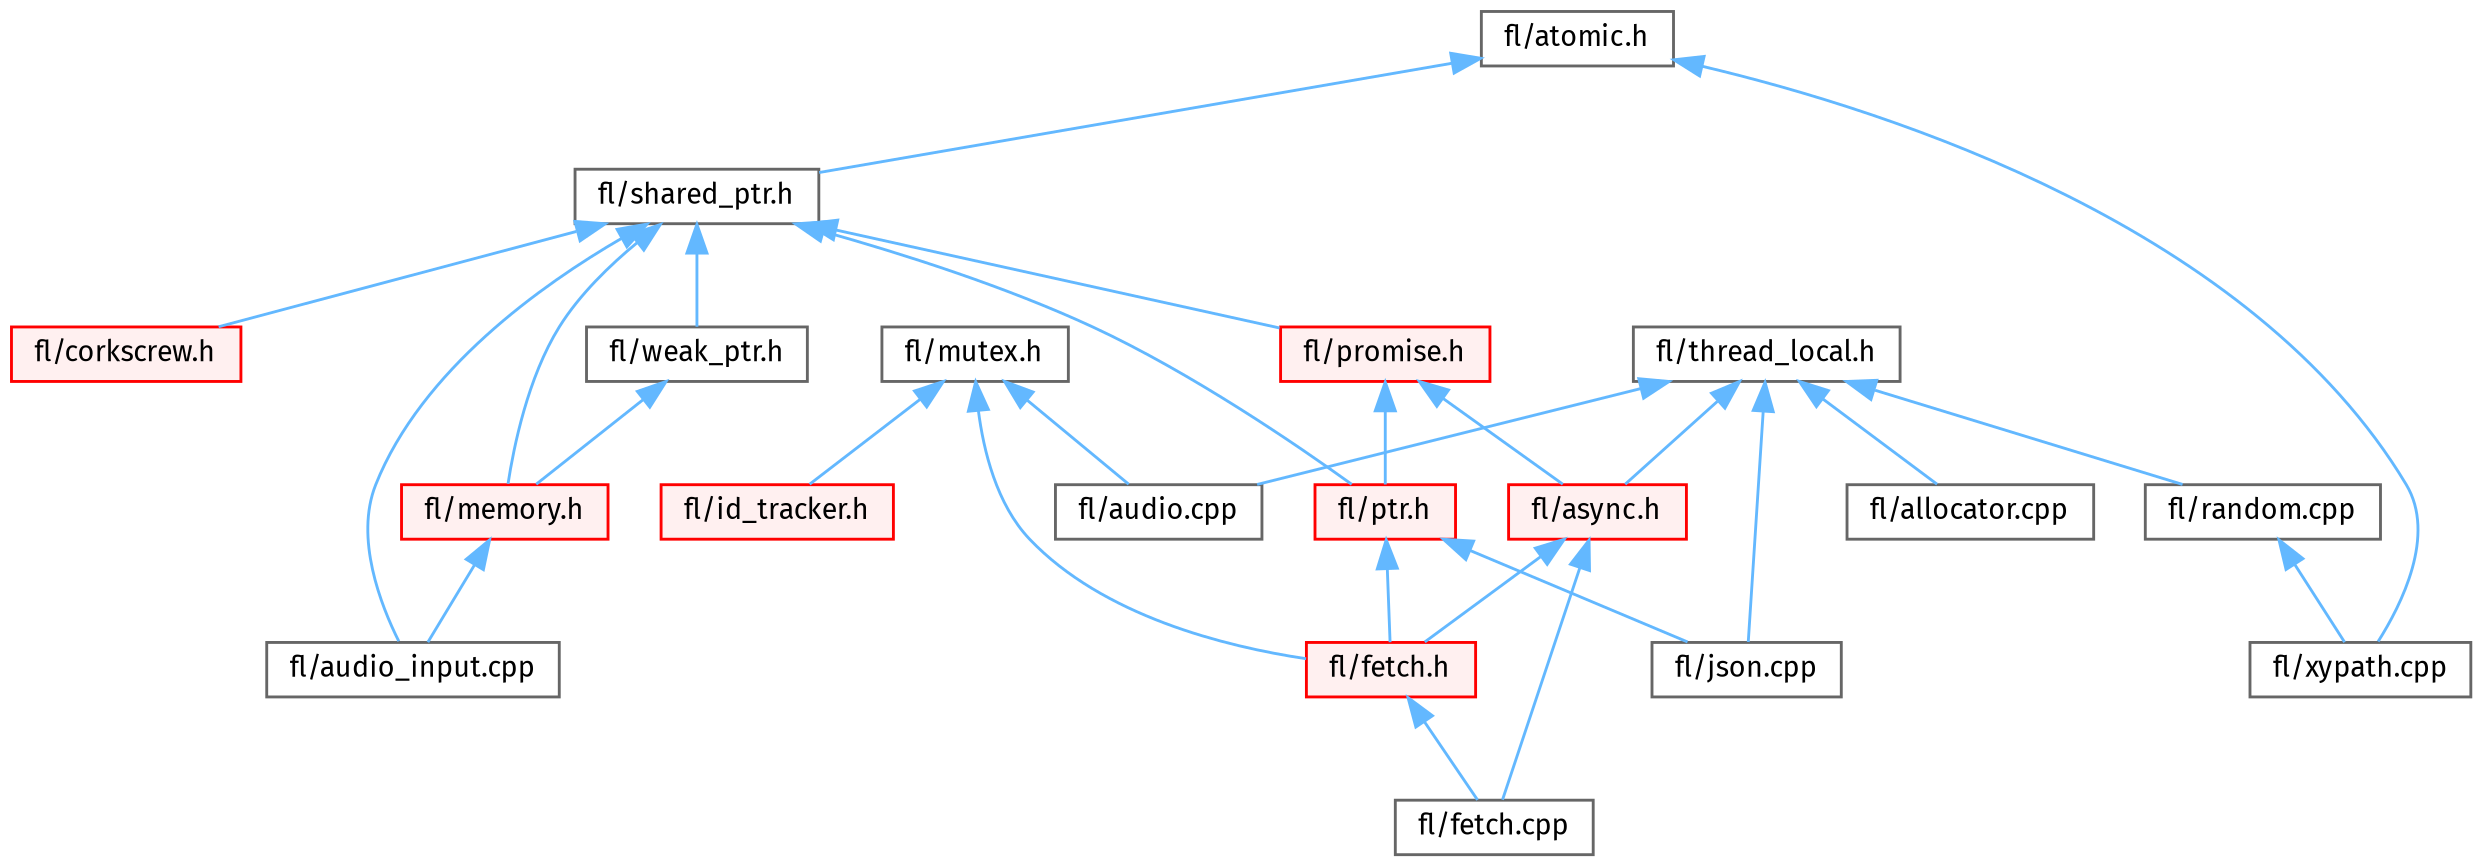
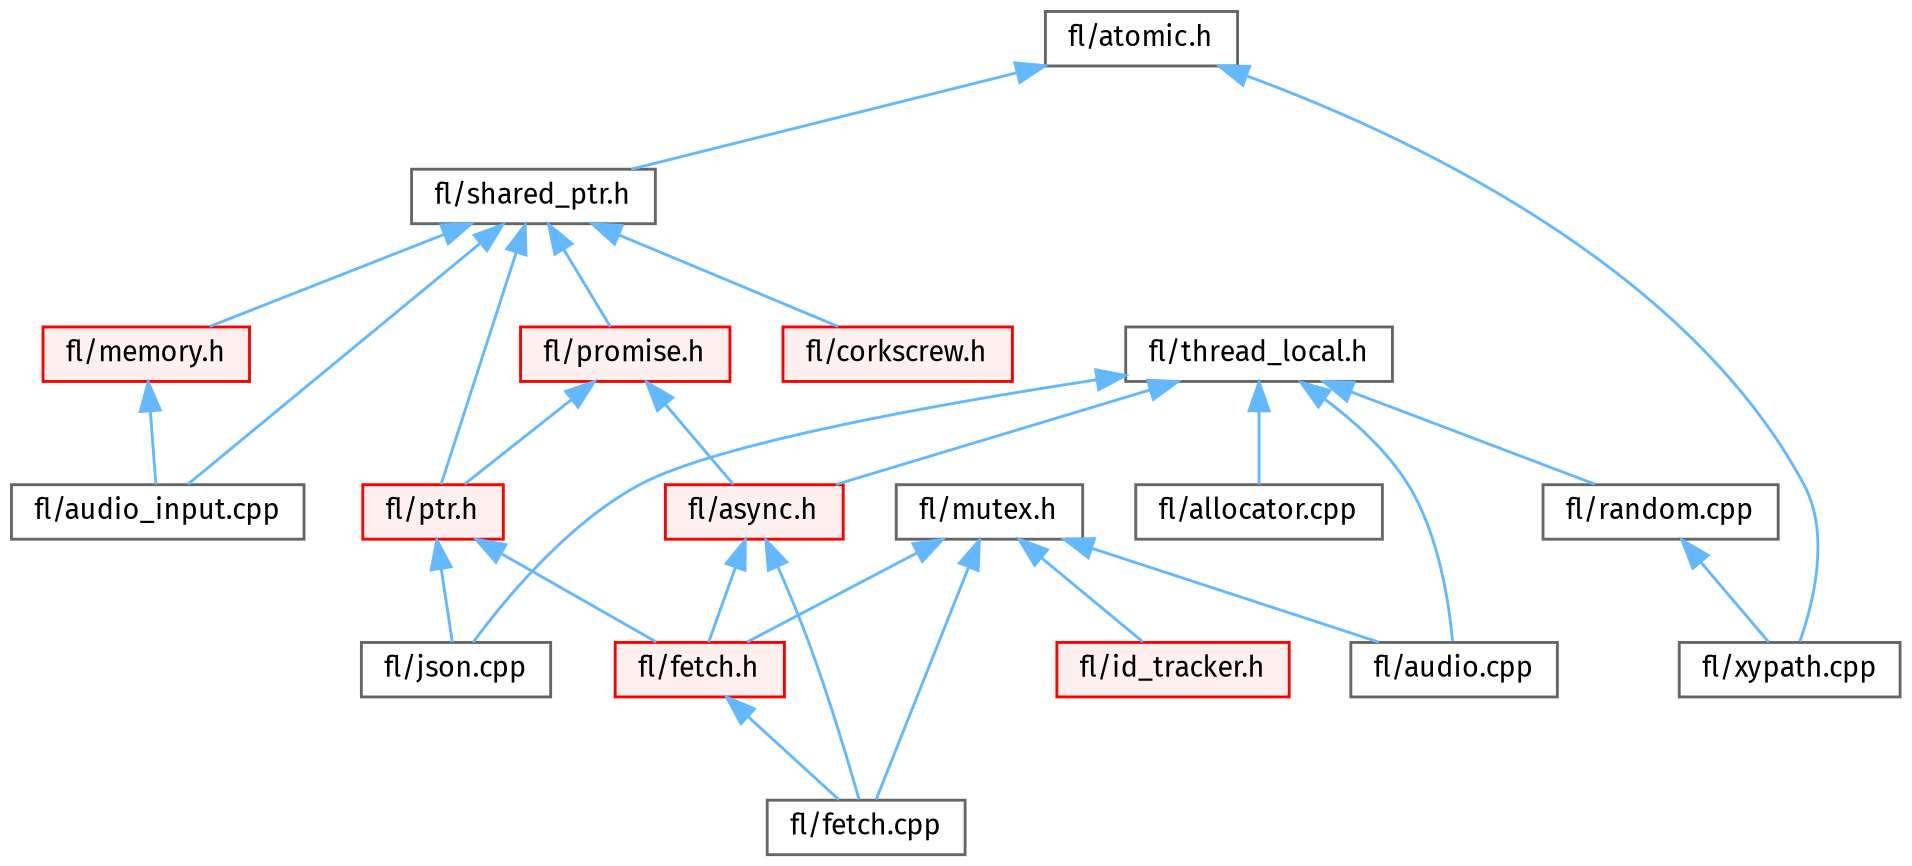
  digraph {
    fontname="Fira Sans"
    node [color=grey40 fillcolor=white fontname="Fira Sans" fontsize=10 shape=box style=filled]
    edge [color=steelblue1 dir=back fontname="Fira Sans" fontsize=10 labelfontname=Helvetica labelfontsize=10 style=solid]
    n1 [height=0.2 label="fl/atomic.h" width=0.4]
    n2 [height=0.2 label="fl/shared_ptr.h" width=0.4]
    n3 [height=0.2 label="fl/xypath.cpp" width=0.4]
    n4 [height=0.2 label="fl/mutex.h" width=0.4]
    n5 [color=red fillcolor="#FFF0F0" height=0.2 label="fl/fetch.h" width=0.4]
    n6 [height=0.2 label="fl/fetch.cpp" width=0.4]
    n7 [height=0.2 label="fl/audio.cpp" width=0.4]
    n8 [color=red fillcolor="#FFF0F0" height=0.2 label="fl/id_tracker.h" width=0.4]
    n9 [height=0.2 label="fl/thread_local.h" width=0.4]
    n10 [height=0.2 label="fl/json.cpp" width=0.4]
    n11 [color=red fillcolor="#FFF0F0" height=0.2 label="fl/async.h" width=0.4]
    n12 [height=0.2 label="fl/allocator.cpp" width=0.4]
    n13 [height=0.2 label="fl/random.cpp" width=0.4]
    n14 [height=0.2 label="fl/audio_input.cpp" width=0.4]
    n15 [color=red fillcolor="#FFF0F0" height=0.2 label="fl/corkscrew.h" width=0.4]
    n16 [color=red fillcolor="#FFF0F0" height=0.2 label="fl/ptr.h" width=0.4]
    n17 [color=red fillcolor="#FFF0F0" height=0.2 label="fl/memory.h" width=0.4]
    n18 [color=red fillcolor="#FFF0F0" height=0.2 label="fl/promise.h" width=0.4]
-   n19 [height=0.2 label="fl/weak_ptr.h" width=0.4]
    n1 -> n2
    n1 -> n3
    n2 -> n14
    n2 -> n15
    n2 -> n16
    n2 -> n17
    n2 -> n18
-   n2 -> n19
    n4 -> n5
+   n4 -> n6
    n4 -> n7
    n4 -> n8
    n5 -> n6
    n9 -> n7
    n9 -> n10
    n9 -> n11
    n9 -> n12
    n9 -> n13
    n11 -> n5
    n11 -> n6
    n13 -> n3
    n16 -> n5
    n16 -> n10
    n17 -> n14
    n18 -> n11
    n18 -> n16
-   n19 -> n17
  }
